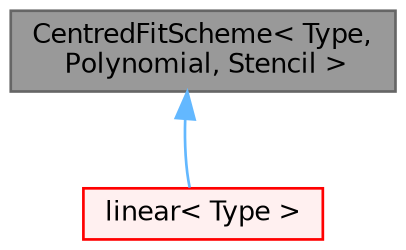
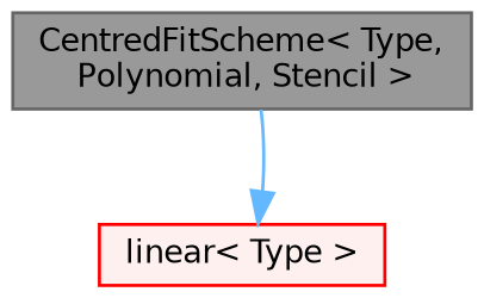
  digraph {
    node [fontname=Helvetica fontsize=10 shape=box style=filled]
    n1 [color=gray40 fillcolor=grey60 fontcolor=black height=0.2 label="CentredFitScheme\< Type,\l Polynomial, Stencil \>" width=0.4]
    n2 [color=red fillcolor="#FFF0F0" height=0.2 label="linear\< Type \>" width=0.4]
-   n1 -> n2 [color=steelblue1 dir=back fontname=Helvetica fontsize=10 labelfontname=Helvetica labelfontsize=10 style=solid]
+   n2 -> n1 [color=steelblue1 dir=back fontname=Helvetica fontsize=10 labelfontname=Helvetica labelfontsize=10 style=solid]
  }
